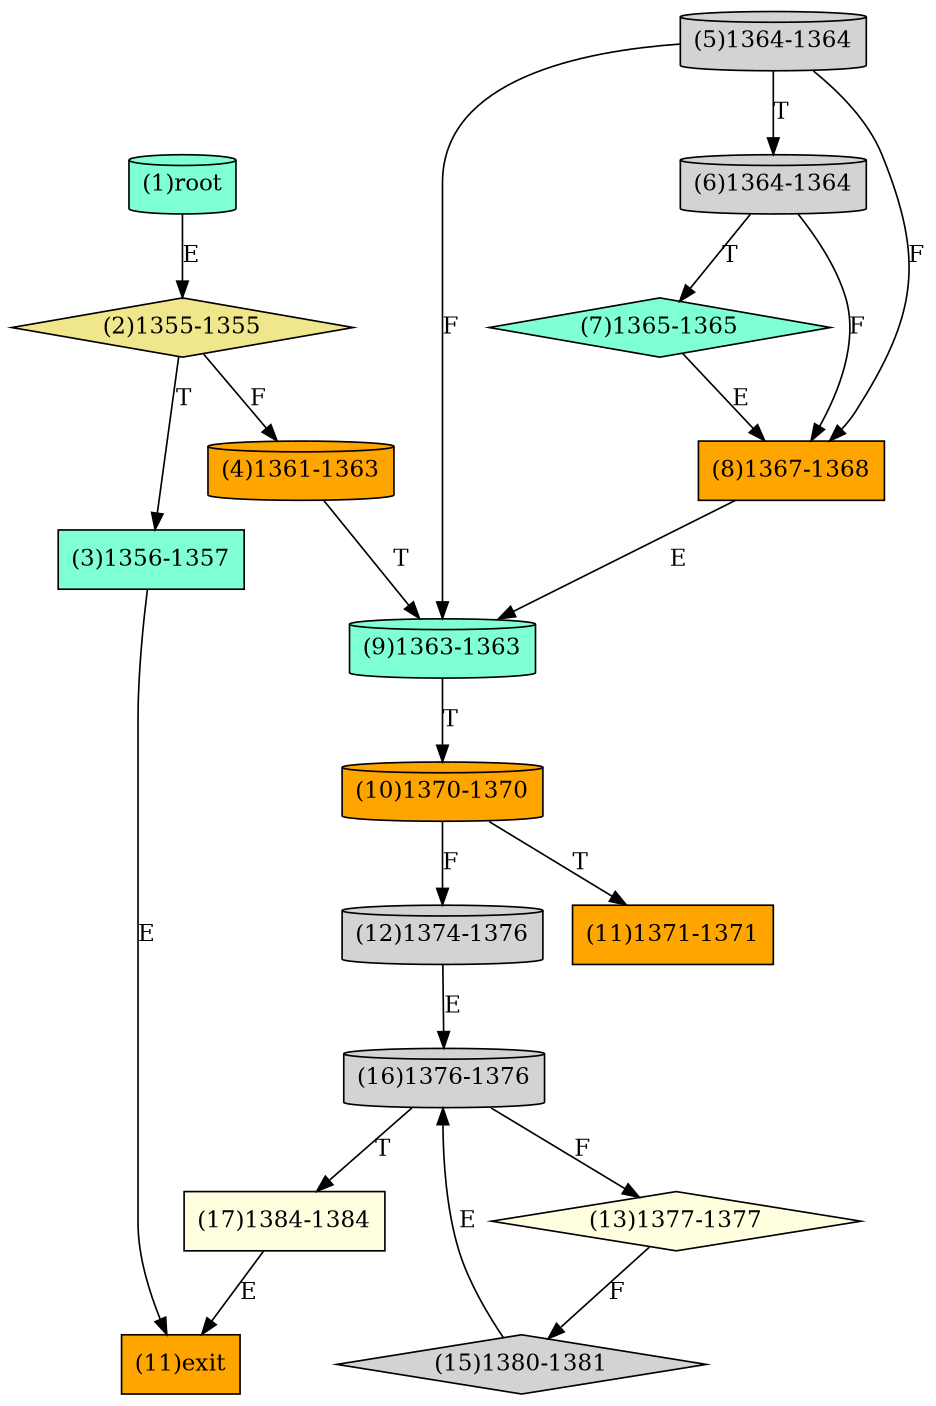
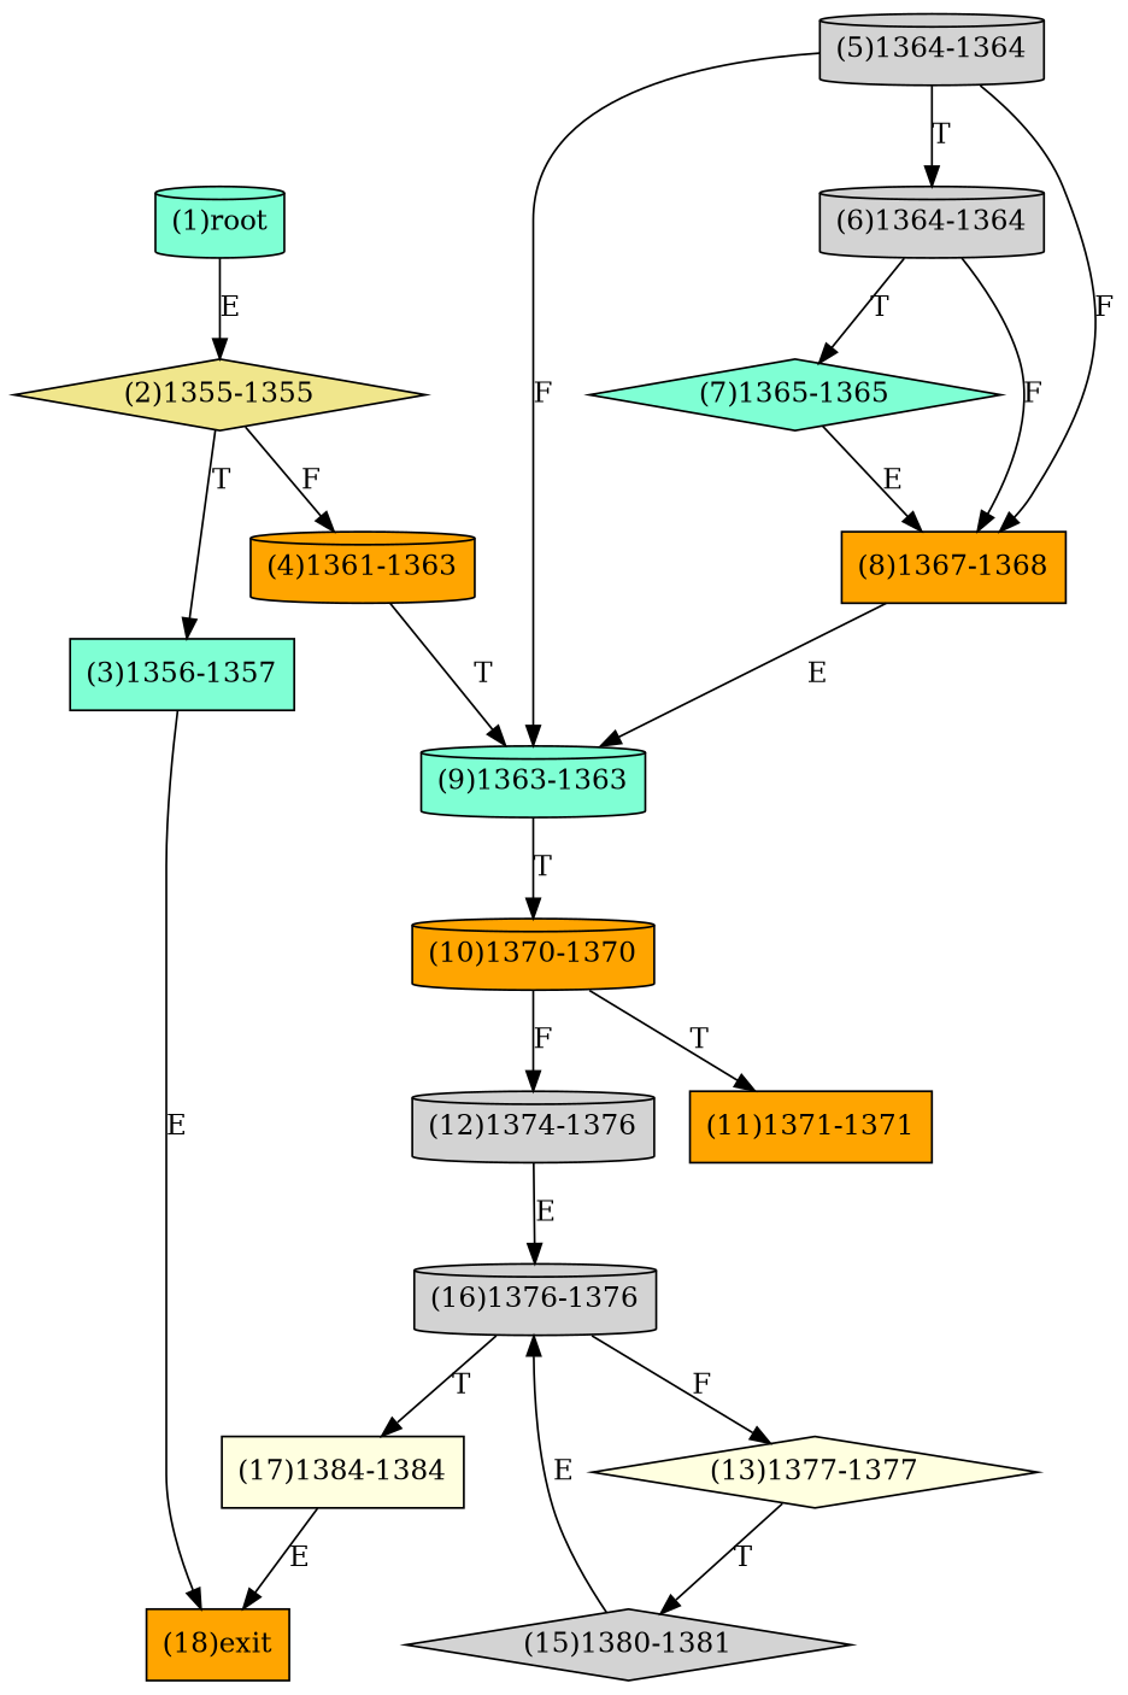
  digraph {
    node [fillcolor=orange shape=cylinder style=filled]
    n1 [fillcolor=aquamarine label="(1)root"]
    n2 [fillcolor=khaki label="(2)1355-1355" shape=diamond]
    n3 [fillcolor=aquamarine label="(3)1356-1357" shape=box]
    n4 [label="(4)1361-1363"]
-   n5 [label="(11)exit" shape=box]
+   n5 [label="(18)exit" shape=box]
    n6 [fillcolor=aquamarine label="(9)1363-1363"]
    n7 [label="(10)1370-1370"]
    n8 [fillcolor=lightgrey label="(5)1364-1364"]
    n9 [fillcolor=lightgrey label="(6)1364-1364"]
    n10 [label="(8)1367-1368" shape=box]
    n11 [fillcolor=aquamarine label="(7)1365-1365" shape=diamond]
    n12 [label="(11)1371-1371" shape=box]
    n13 [fillcolor=lightgrey label="(12)1374-1376"]
    n14 [fillcolor=lightgrey label="(16)1376-1376"]
    n15 [fillcolor=lightyellow label="(13)1377-1377" shape=diamond]
    n16 [fillcolor=lightyellow label="(17)1384-1384" shape=box]
    n17 [fillcolor=lightgrey label="(15)1380-1381" shape=diamond]
    n1 -> n2 [label=E]
    n2 -> n3 [label=T]
    n2 -> n4 [label=F]
    n3 -> n5 [label=E]
    n4 -> n6 [label=T]
    n6 -> n7 [label=T]
    n7 -> n12 [label=T]
    n7 -> n13 [label=F]
    n8 -> n6 [label=F]
    n8 -> n9 [label=T]
    n8 -> n10 [label=F]
    n9 -> n10 [label=F]
    n9 -> n11 [label=T]
    n10 -> n6 [label=E]
    n11 -> n10 [label=E]
    n13 -> n14 [label=E]
    n14 -> n15 [label=F]
    n14 -> n16 [label=T]
-   n15 -> n17 [label=F]
+   n15 -> n17 [label=T]
    n16 -> n5 [label=E]
    n17 -> n14 [label=E]
  }
